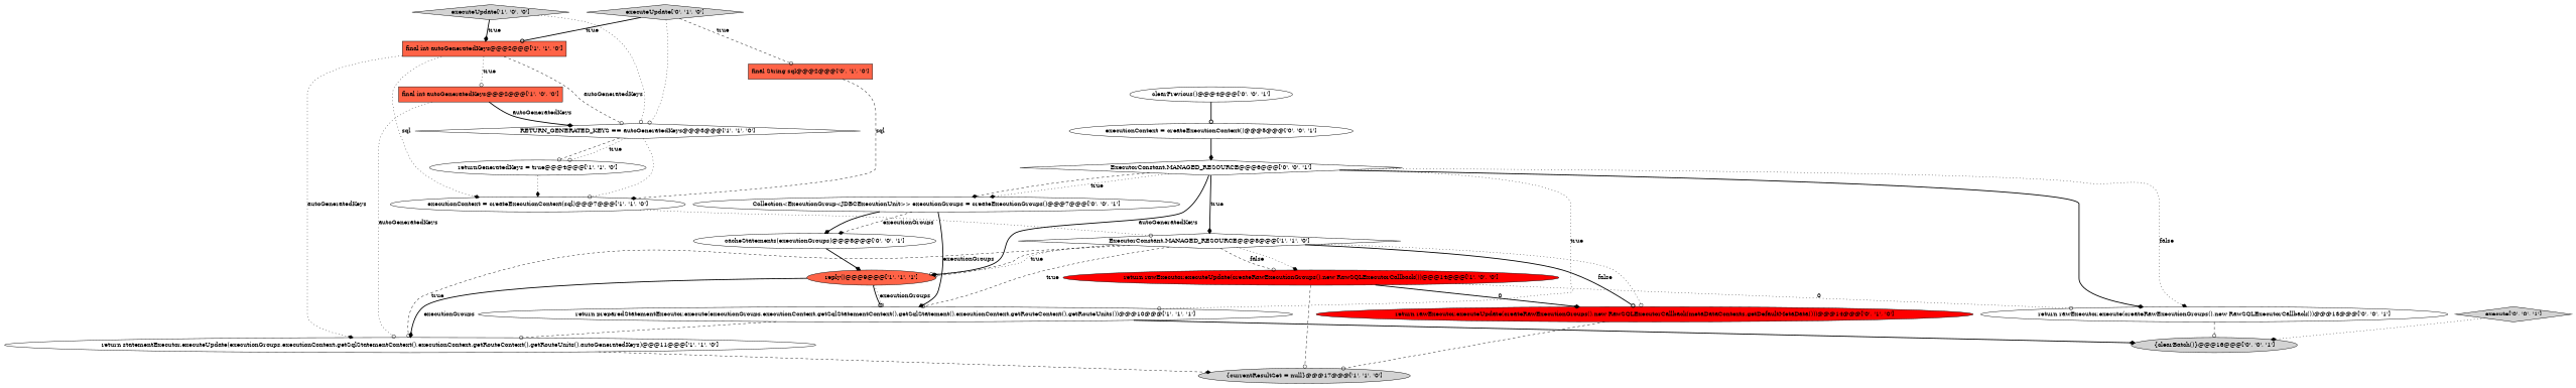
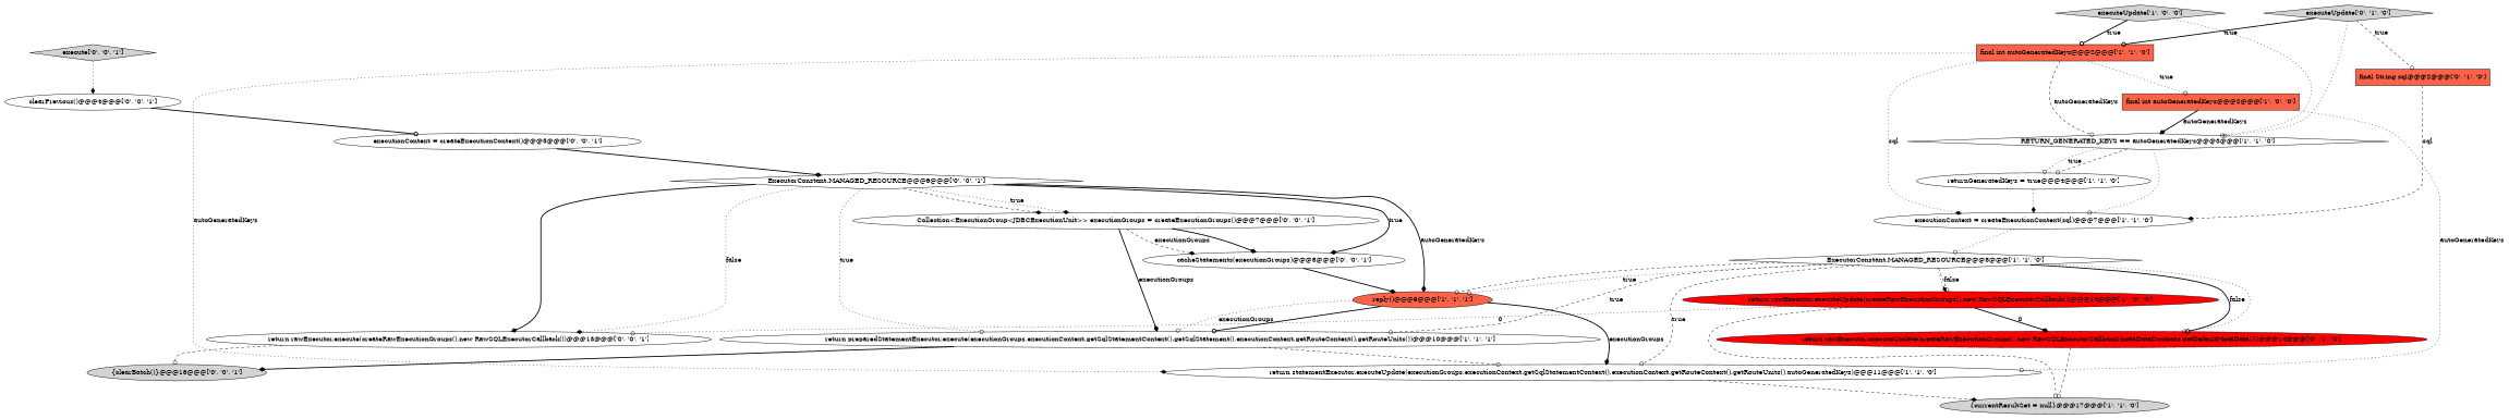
  digraph {
    node [fillcolor=white shape=ellipse style=filled]
    edge [arrowhead=odot style=dotted]
    n1 [fillcolor=lightgray label="{clearBatch()}@@@16@@@['0', '0', '1']"]
    n2 [label="RETURN_GENERATED_KEYS == autoGeneratedKeys@@@3@@@['1', '1', '0']" shape=diamond]
    n3 [label="returnGeneratedKeys = true@@@4@@@['1', '1', '0']"]
    n4 [label="executionContext = createExecutionContext(sql)@@@7@@@['1', '1', '0']"]
    n5 [label="ExecutorConstant.MANAGED_RESOURCE@@@8@@@['1', '1', '0']" shape=diamond]
    n6 [fillcolor=lightgray label="executeUpdate['0', '1', '0']" shape=diamond]
    n7 [fillcolor=tomato label="final int autoGeneratedKeys@@@2@@@['1', '1', '0']" shape=box]
    n8 [fillcolor=tomato label="final String sql@@@2@@@['0', '1', '0']" shape=box]
    n9 [label="return statementExecutor.executeUpdate(executionGroups,executionContext.getSqlStatementContext(),executionContext.getRouteContext().getRouteUnits(),autoGeneratedKeys)@@@11@@@['1', '1', '0']"]
    n10 [fillcolor=tomato label="final int autoGeneratedKeys@@@2@@@['1', '0', '0']" shape=box]
    n11 [label="cacheStatements(executionGroups)@@@8@@@['0', '0', '1']"]
    n12 [fillcolor=tomato label="reply()@@@9@@@['1', '1', '1']"]
    n13 [label="return preparedStatementExecutor.execute(executionGroups,executionContext.getSqlStatementContext().getSqlStatement(),executionContext.getRouteContext().getRouteUnits())@@@10@@@['1', '1', '1']"]
    n14 [fillcolor=lightgray label="{currentResultSet = null}@@@17@@@['1', '1', '0']"]
    n15 [fillcolor=lightgray label="executeUpdate['1', '0', '0']" shape=diamond]
    n16 [label="return rawExecutor.execute(createRawExecutionGroups(),new RawSQLExecutorCallback())@@@13@@@['0', '0', '1']"]
    n17 [fillcolor=red label="return rawExecutor.executeUpdate(createRawExecutionGroups(),new RawSQLExecutorCallback())@@@14@@@['1', '0', '0']"]
    n18 [fillcolor=red label="return rawExecutor.executeUpdate(createRawExecutionGroups(),new RawSQLExecutorCallback(metaDataContexts.getDefaultMetaData()))@@@14@@@['0', '1', '0']"]
    n19 [label="executionContext = createExecutionContext()@@@5@@@['0', '0', '1']"]
    n20 [label="ExecutorConstant.MANAGED_RESOURCE@@@6@@@['0', '0', '1']" shape=diamond]
    n21 [label="Collection<ExecutionGroup<JDBCExecutionUnit>> executionGroups = createExecutionGroups()@@@7@@@['0', '0', '1']"]
    n22 [label="clearPrevious()@@@4@@@['0', '0', '1']"]
    n23 [fillcolor=lightgray label="execute['0', '0', '1']" shape=diamond]
    n2 -> n3 [style=dashed]
    n2 -> n3 [label=true]
    n2 -> n4
    n3 -> n4 [arrowhead=diamond]
    n4 -> n5
    n5 -> n9 [label=true style=dashed]
    n5 -> n12 [label=true]
    n5 -> n12 [style=dashed]
    n5 -> n13 [label=true style=dashed]
    n5 -> n17 [arrowhead=diamond]
    n5 -> n17 [label=false style=dashed]
    n5 -> n18 [label=false style=bold]
    n5 -> n18
    n6 -> n2
    n6 -> n7 [label=true style=bold]
    n6 -> n8 [label=true style=dashed]
    n7 -> n2 [label=autoGeneratedKeys style=dashed]
    n7 -> n4 [arrowhead=diamond label=sql]
    n7 -> n9 [arrowhead=diamond label=autoGeneratedKeys]
    n7 -> n10 [label=true]
    n8 -> n4 [arrowhead=diamond label=sql style=dashed]
    n9 -> n14 [arrowhead=diamond style=dashed]
    n10 -> n2 [arrowhead=diamond label=autoGeneratedKeys style=bold]
    n10 -> n9 [label=autoGeneratedKeys]
    n11 -> n12 [arrowhead=diamond style=bold]
    n12 -> n9 [arrowhead=diamond label=executionGroups style=bold]
    n12 -> n13 [style=bold]
    n12 -> n13 [label=executionGroups]
    n13 -> n1 [arrowhead=diamond style=bold]
    n13 -> n9 [style=dashed]
    n15 -> n2
-   n15 -> n7 [arrowhead=diamond label=true style=bold]
+   n15 -> n7 [label=true style=bold]
    n16 -> n1 [style=dashed]
    n17 -> n14 [style=dashed]
    n17 -> n16 [label=0]
    n17 -> n18 [arrowhead=diamond label=0 style=bold]
    n18 -> n14 [style=dashed]
    n19 -> n20 [arrowhead=diamond style=bold]
-   n20 -> n5 [arrowhead=diamond label=true style=bold]
+   n20 -> n11 [arrowhead=diamond label=true style=bold]
    n20 -> n12 [arrowhead=diamond label=autoGeneratedKeys style=bold]
    n20 -> n13 [label=true]
    n20 -> n16 [arrowhead=diamond label=false]
    n20 -> n16 [arrowhead=diamond style=bold]
    n20 -> n21 [arrowhead=diamond label=true]
    n20 -> n21 [arrowhead=diamond style=dashed]
    n21 -> n11 [arrowhead=diamond style=bold]
    n21 -> n11 [arrowhead=diamond label=executionGroups style=dashed]
    n21 -> n13 [arrowhead=diamond label=executionGroups style=bold]
    n22 -> n19 [style=bold]
-   n23 -> n1 [arrowhead=diamond]
+   n23 -> n22 [arrowhead=diamond]
  }
